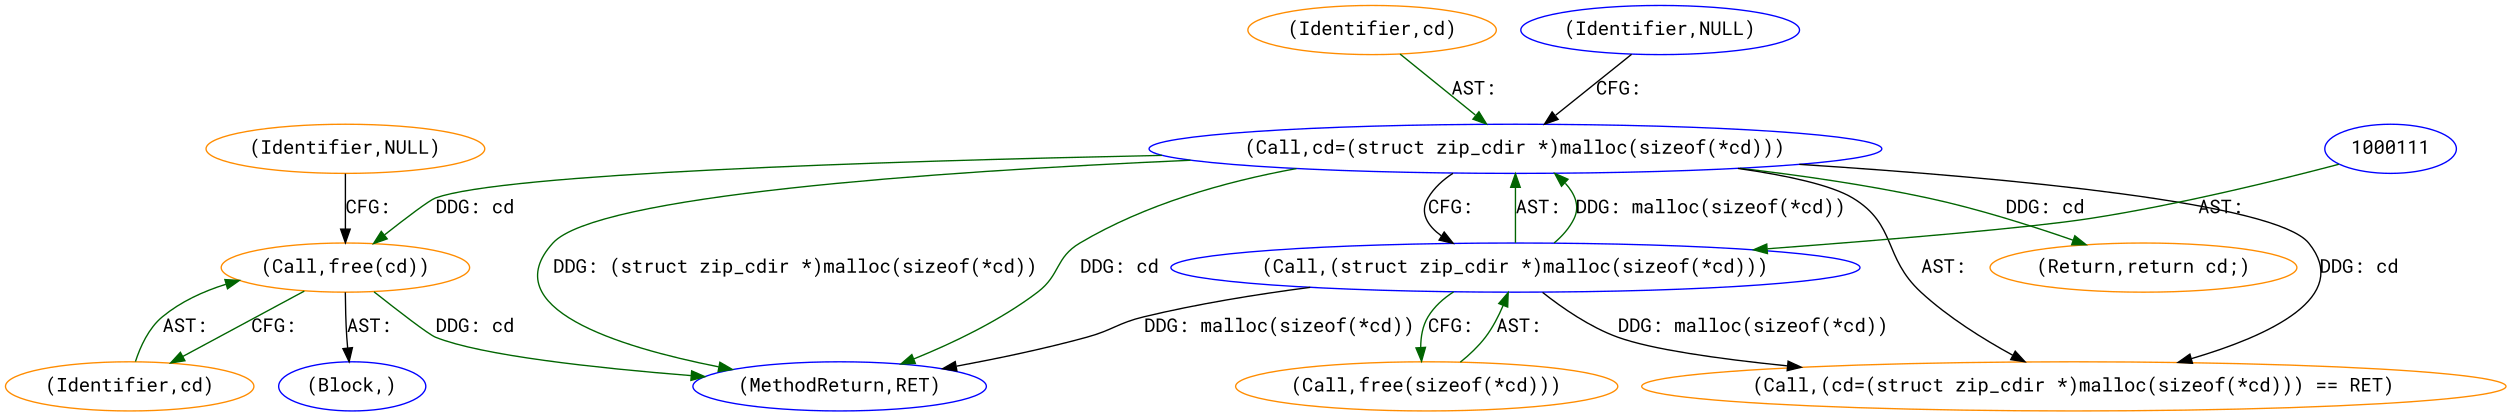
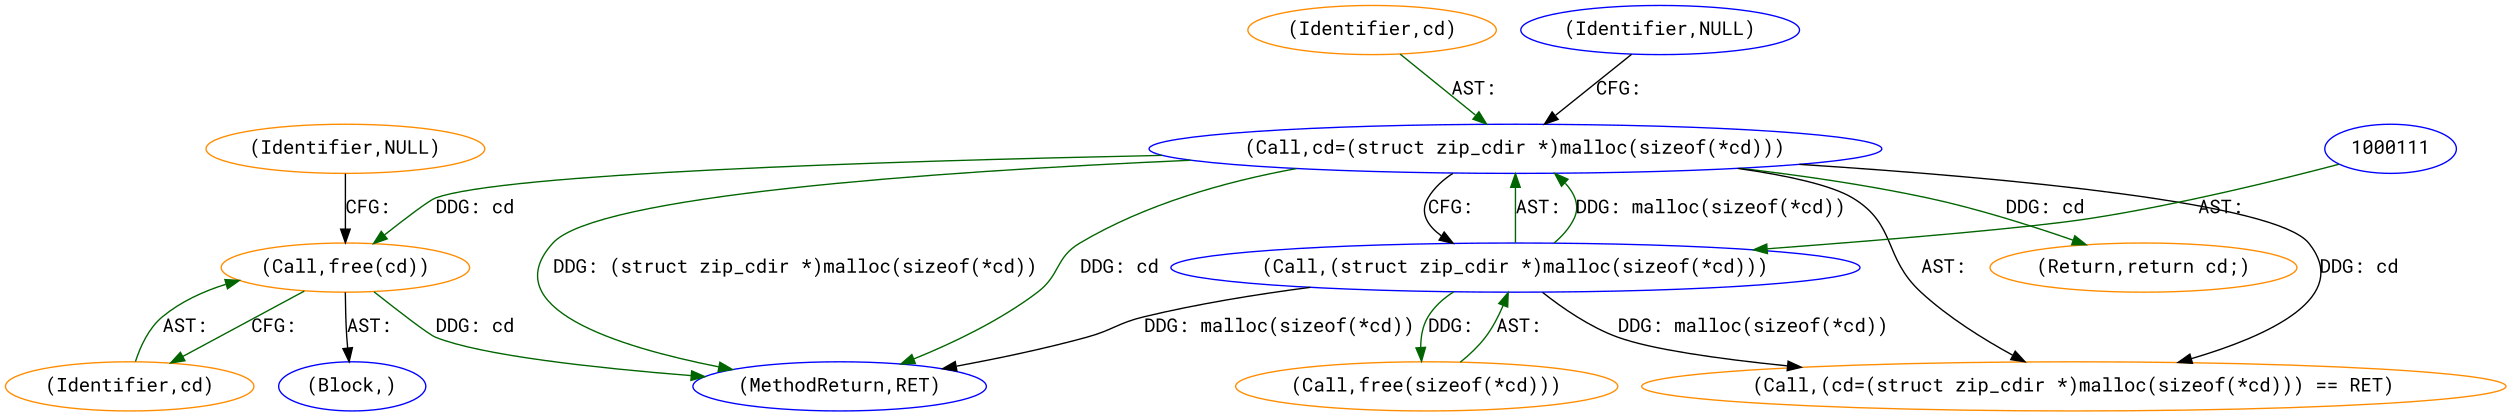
  digraph {
    fontname="Roboto Mono"
    node [color=darkorange fontname="Roboto Mono"]
    edge [color=darkgreen fontname="Roboto Mono"]
    n1 [label="(Call,free(cd))"]
    n2 [label="(Identifier,cd)"]
    n3 [color=blue label="(Block,)"]
    n4 [color=blue label="(MethodReturn,RET)"]
    n5 [color=blue label="(Call,cd=(struct zip_cdir *)malloc(sizeof(*cd)))"]
    n6 [color=blue label="(Call,(struct zip_cdir *)malloc(sizeof(*cd)))"]
    n7 [label="(Return,return cd;)"]
    n8 [label="(Call,(cd=(struct zip_cdir *)malloc(sizeof(*cd))) == RET)"]
    n9 [label="(Call,free(sizeof(*cd)))"]
    n10 [label="(Identifier,cd)"]
    n11 [label="(Identifier,NULL)"]
    n12 [color=blue label="(Identifier,NULL)"]
    1000111 [color=blue]
    n1 -> n2 [label="CFG: "]
    n1 -> n3 [color=black label="AST: "]
    n1 -> n4 [label="DDG: cd"]
    n2 -> n1 [label="AST: "]
    n5 -> n1 [label="DDG: cd"]
    n5 -> n4 [label="DDG: (struct zip_cdir *)malloc(sizeof(*cd))"]
    n5 -> n4 [label="DDG: cd"]
    n5 -> n6 [color=black label="CFG: "]
    n5 -> n7 [label="DDG: cd"]
    n5 -> n8 [color=black label="AST: "]
    n5 -> n8 [color=black label="DDG: cd"]
    n6 -> n4 [color=black label="DDG: malloc(sizeof(*cd))"]
    n6 -> n5 [label="AST: "]
    n6 -> n5 [label="DDG: malloc(sizeof(*cd))"]
    n6 -> n8 [color=black label="DDG: malloc(sizeof(*cd))"]
-   n6 -> n9 [label="CFG: "]
+   n6 -> n9 [label="DDG: "]
    n9 -> n6 [label="AST: "]
    n10 -> n5 [label="AST: "]
    n11 -> n1 [color=black label="CFG: "]
    n12 -> n5 [color=black label="CFG: "]
    1000111 -> n6 [label="AST: "]
  }
